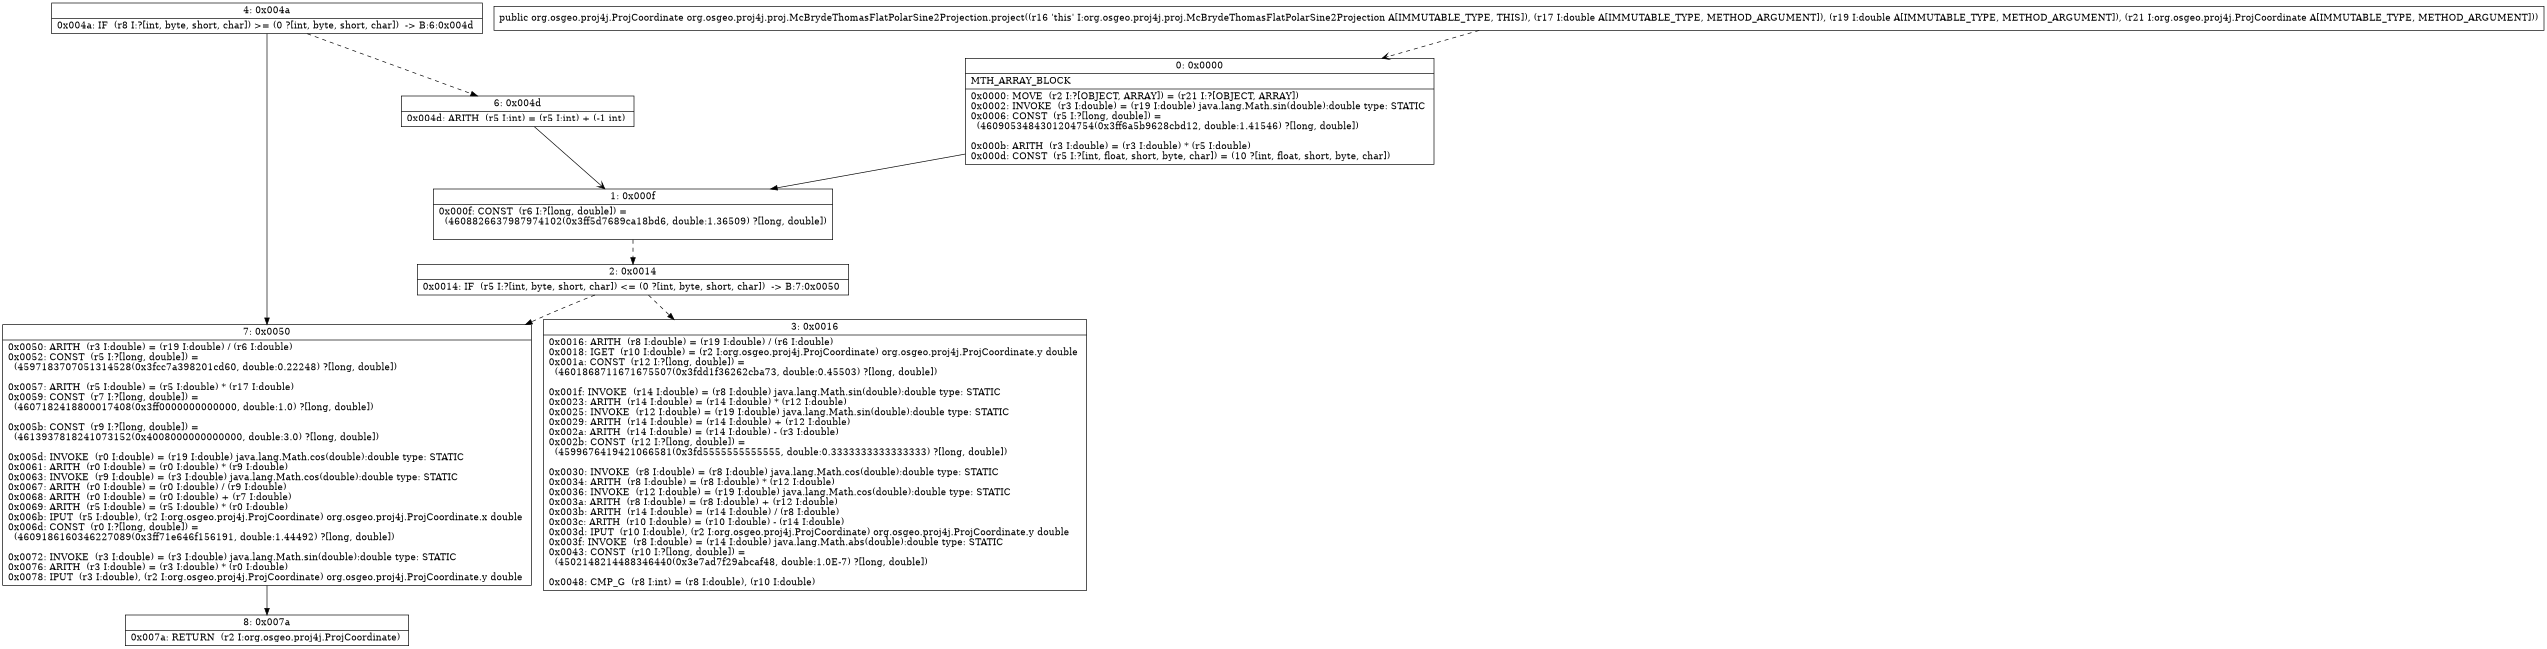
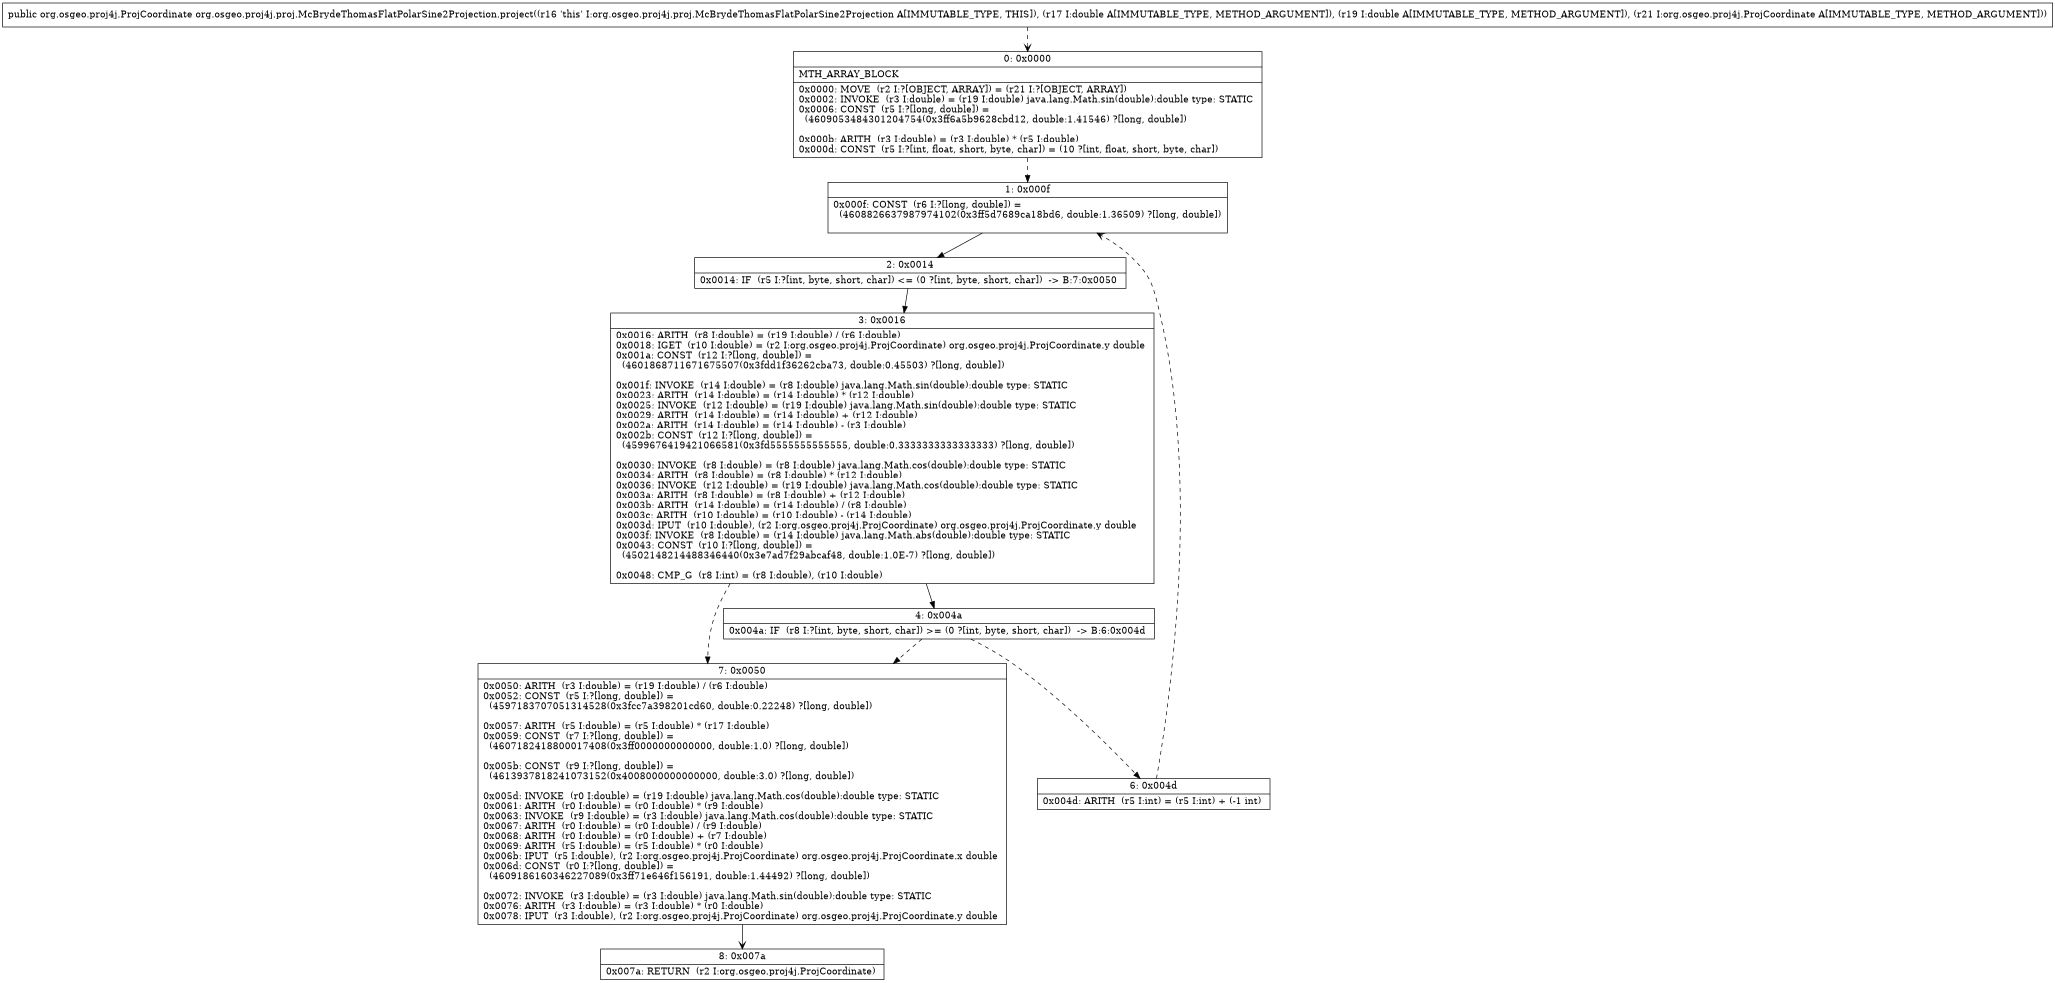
  digraph {
    node [shape=record]
    edge [arrowhead=normal style=solid]
    n1 [label="{0\:\ 0x0000|MTH_ARRAY_BLOCK\l|0x0000: MOVE  (r2 I:?[OBJECT, ARRAY]) = (r21 I:?[OBJECT, ARRAY]) \l0x0002: INVOKE  (r3 I:double) = (r19 I:double) java.lang.Math.sin(double):double type: STATIC \l0x0006: CONST  (r5 I:?[long, double]) = \l  (4609053484301204754(0x3ff6a5b9628cbd12, double:1.41546) ?[long, double])\l \l0x000b: ARITH  (r3 I:double) = (r3 I:double) * (r5 I:double) \l0x000d: CONST  (r5 I:?[int, float, short, byte, char]) = (10 ?[int, float, short, byte, char]) \l}"]
    n2 [label="{1\:\ 0x000f|0x000f: CONST  (r6 I:?[long, double]) = \l  (4608826637987974102(0x3ff5d7689ca18bd6, double:1.36509) ?[long, double])\l \l}"]
    n3 [label="{2\:\ 0x0014|0x0014: IF  (r5 I:?[int, byte, short, char]) \<= (0 ?[int, byte, short, char])  \-\> B:7:0x0050 \l}"]
    n4 [label="{3\:\ 0x0016|0x0016: ARITH  (r8 I:double) = (r19 I:double) \/ (r6 I:double) \l0x0018: IGET  (r10 I:double) = (r2 I:org.osgeo.proj4j.ProjCoordinate) org.osgeo.proj4j.ProjCoordinate.y double \l0x001a: CONST  (r12 I:?[long, double]) = \l  (4601868711671675507(0x3fdd1f36262cba73, double:0.45503) ?[long, double])\l \l0x001f: INVOKE  (r14 I:double) = (r8 I:double) java.lang.Math.sin(double):double type: STATIC \l0x0023: ARITH  (r14 I:double) = (r14 I:double) * (r12 I:double) \l0x0025: INVOKE  (r12 I:double) = (r19 I:double) java.lang.Math.sin(double):double type: STATIC \l0x0029: ARITH  (r14 I:double) = (r14 I:double) + (r12 I:double) \l0x002a: ARITH  (r14 I:double) = (r14 I:double) \- (r3 I:double) \l0x002b: CONST  (r12 I:?[long, double]) = \l  (4599676419421066581(0x3fd5555555555555, double:0.3333333333333333) ?[long, double])\l \l0x0030: INVOKE  (r8 I:double) = (r8 I:double) java.lang.Math.cos(double):double type: STATIC \l0x0034: ARITH  (r8 I:double) = (r8 I:double) * (r12 I:double) \l0x0036: INVOKE  (r12 I:double) = (r19 I:double) java.lang.Math.cos(double):double type: STATIC \l0x003a: ARITH  (r8 I:double) = (r8 I:double) + (r12 I:double) \l0x003b: ARITH  (r14 I:double) = (r14 I:double) \/ (r8 I:double) \l0x003c: ARITH  (r10 I:double) = (r10 I:double) \- (r14 I:double) \l0x003d: IPUT  (r10 I:double), (r2 I:org.osgeo.proj4j.ProjCoordinate) org.osgeo.proj4j.ProjCoordinate.y double \l0x003f: INVOKE  (r8 I:double) = (r14 I:double) java.lang.Math.abs(double):double type: STATIC \l0x0043: CONST  (r10 I:?[long, double]) = \l  (4502148214488346440(0x3e7ad7f29abcaf48, double:1.0E\-7) ?[long, double])\l \l0x0048: CMP_G  (r8 I:int) = (r8 I:double), (r10 I:double) \l}"]
    n5 [label="{7\:\ 0x0050|0x0050: ARITH  (r3 I:double) = (r19 I:double) \/ (r6 I:double) \l0x0052: CONST  (r5 I:?[long, double]) = \l  (4597183707051314528(0x3fcc7a398201cd60, double:0.22248) ?[long, double])\l \l0x0057: ARITH  (r5 I:double) = (r5 I:double) * (r17 I:double) \l0x0059: CONST  (r7 I:?[long, double]) = \l  (4607182418800017408(0x3ff0000000000000, double:1.0) ?[long, double])\l \l0x005b: CONST  (r9 I:?[long, double]) = \l  (4613937818241073152(0x4008000000000000, double:3.0) ?[long, double])\l \l0x005d: INVOKE  (r0 I:double) = (r19 I:double) java.lang.Math.cos(double):double type: STATIC \l0x0061: ARITH  (r0 I:double) = (r0 I:double) * (r9 I:double) \l0x0063: INVOKE  (r9 I:double) = (r3 I:double) java.lang.Math.cos(double):double type: STATIC \l0x0067: ARITH  (r0 I:double) = (r0 I:double) \/ (r9 I:double) \l0x0068: ARITH  (r0 I:double) = (r0 I:double) + (r7 I:double) \l0x0069: ARITH  (r5 I:double) = (r5 I:double) * (r0 I:double) \l0x006b: IPUT  (r5 I:double), (r2 I:org.osgeo.proj4j.ProjCoordinate) org.osgeo.proj4j.ProjCoordinate.x double \l0x006d: CONST  (r0 I:?[long, double]) = \l  (4609186160346227089(0x3ff71e646f156191, double:1.44492) ?[long, double])\l \l0x0072: INVOKE  (r3 I:double) = (r3 I:double) java.lang.Math.sin(double):double type: STATIC \l0x0076: ARITH  (r3 I:double) = (r3 I:double) * (r0 I:double) \l0x0078: IPUT  (r3 I:double), (r2 I:org.osgeo.proj4j.ProjCoordinate) org.osgeo.proj4j.ProjCoordinate.y double \l}"]
    n6 [label="{4\:\ 0x004a|0x004a: IF  (r8 I:?[int, byte, short, char]) \>= (0 ?[int, byte, short, char])  \-\> B:6:0x004d \l}"]
    n7 [label="{8\:\ 0x007a|0x007a: RETURN  (r2 I:org.osgeo.proj4j.ProjCoordinate) \l}"]
    n8 [label="{6\:\ 0x004d|0x004d: ARITH  (r5 I:int) = (r5 I:int) + (\-1 int) \l}"]
    n9 [label="{public org.osgeo.proj4j.ProjCoordinate org.osgeo.proj4j.proj.McBrydeThomasFlatPolarSine2Projection.project((r16 'this' I:org.osgeo.proj4j.proj.McBrydeThomasFlatPolarSine2Projection A[IMMUTABLE_TYPE, THIS]), (r17 I:double A[IMMUTABLE_TYPE, METHOD_ARGUMENT]), (r19 I:double A[IMMUTABLE_TYPE, METHOD_ARGUMENT]), (r21 I:org.osgeo.proj4j.ProjCoordinate A[IMMUTABLE_TYPE, METHOD_ARGUMENT])) }"]
-   n1 -> n2
-   n2 -> n3 [style=dashed]
-   n3 -> n4 [style=dashed]
-   n3 -> n5 [style=dashed]
-   n5 -> n7
-   n6 -> n5
+   n1 -> n2 [style=dashed]
+   n2 -> n3
+   n3 -> n4
+   n4 -> n5 [style=dashed]
+   n4 -> n6
+   n5 -> n7 [arrowhead=vee]
+   n6 -> n5 [style=dashed]
    n6 -> n8 [style=dashed]
-   n8 -> n2 [arrowhead=vee]
+   n8 -> n2 [arrowhead=vee style=dashed]
    n9 -> n1 [arrowhead=vee style=dashed]
  }
